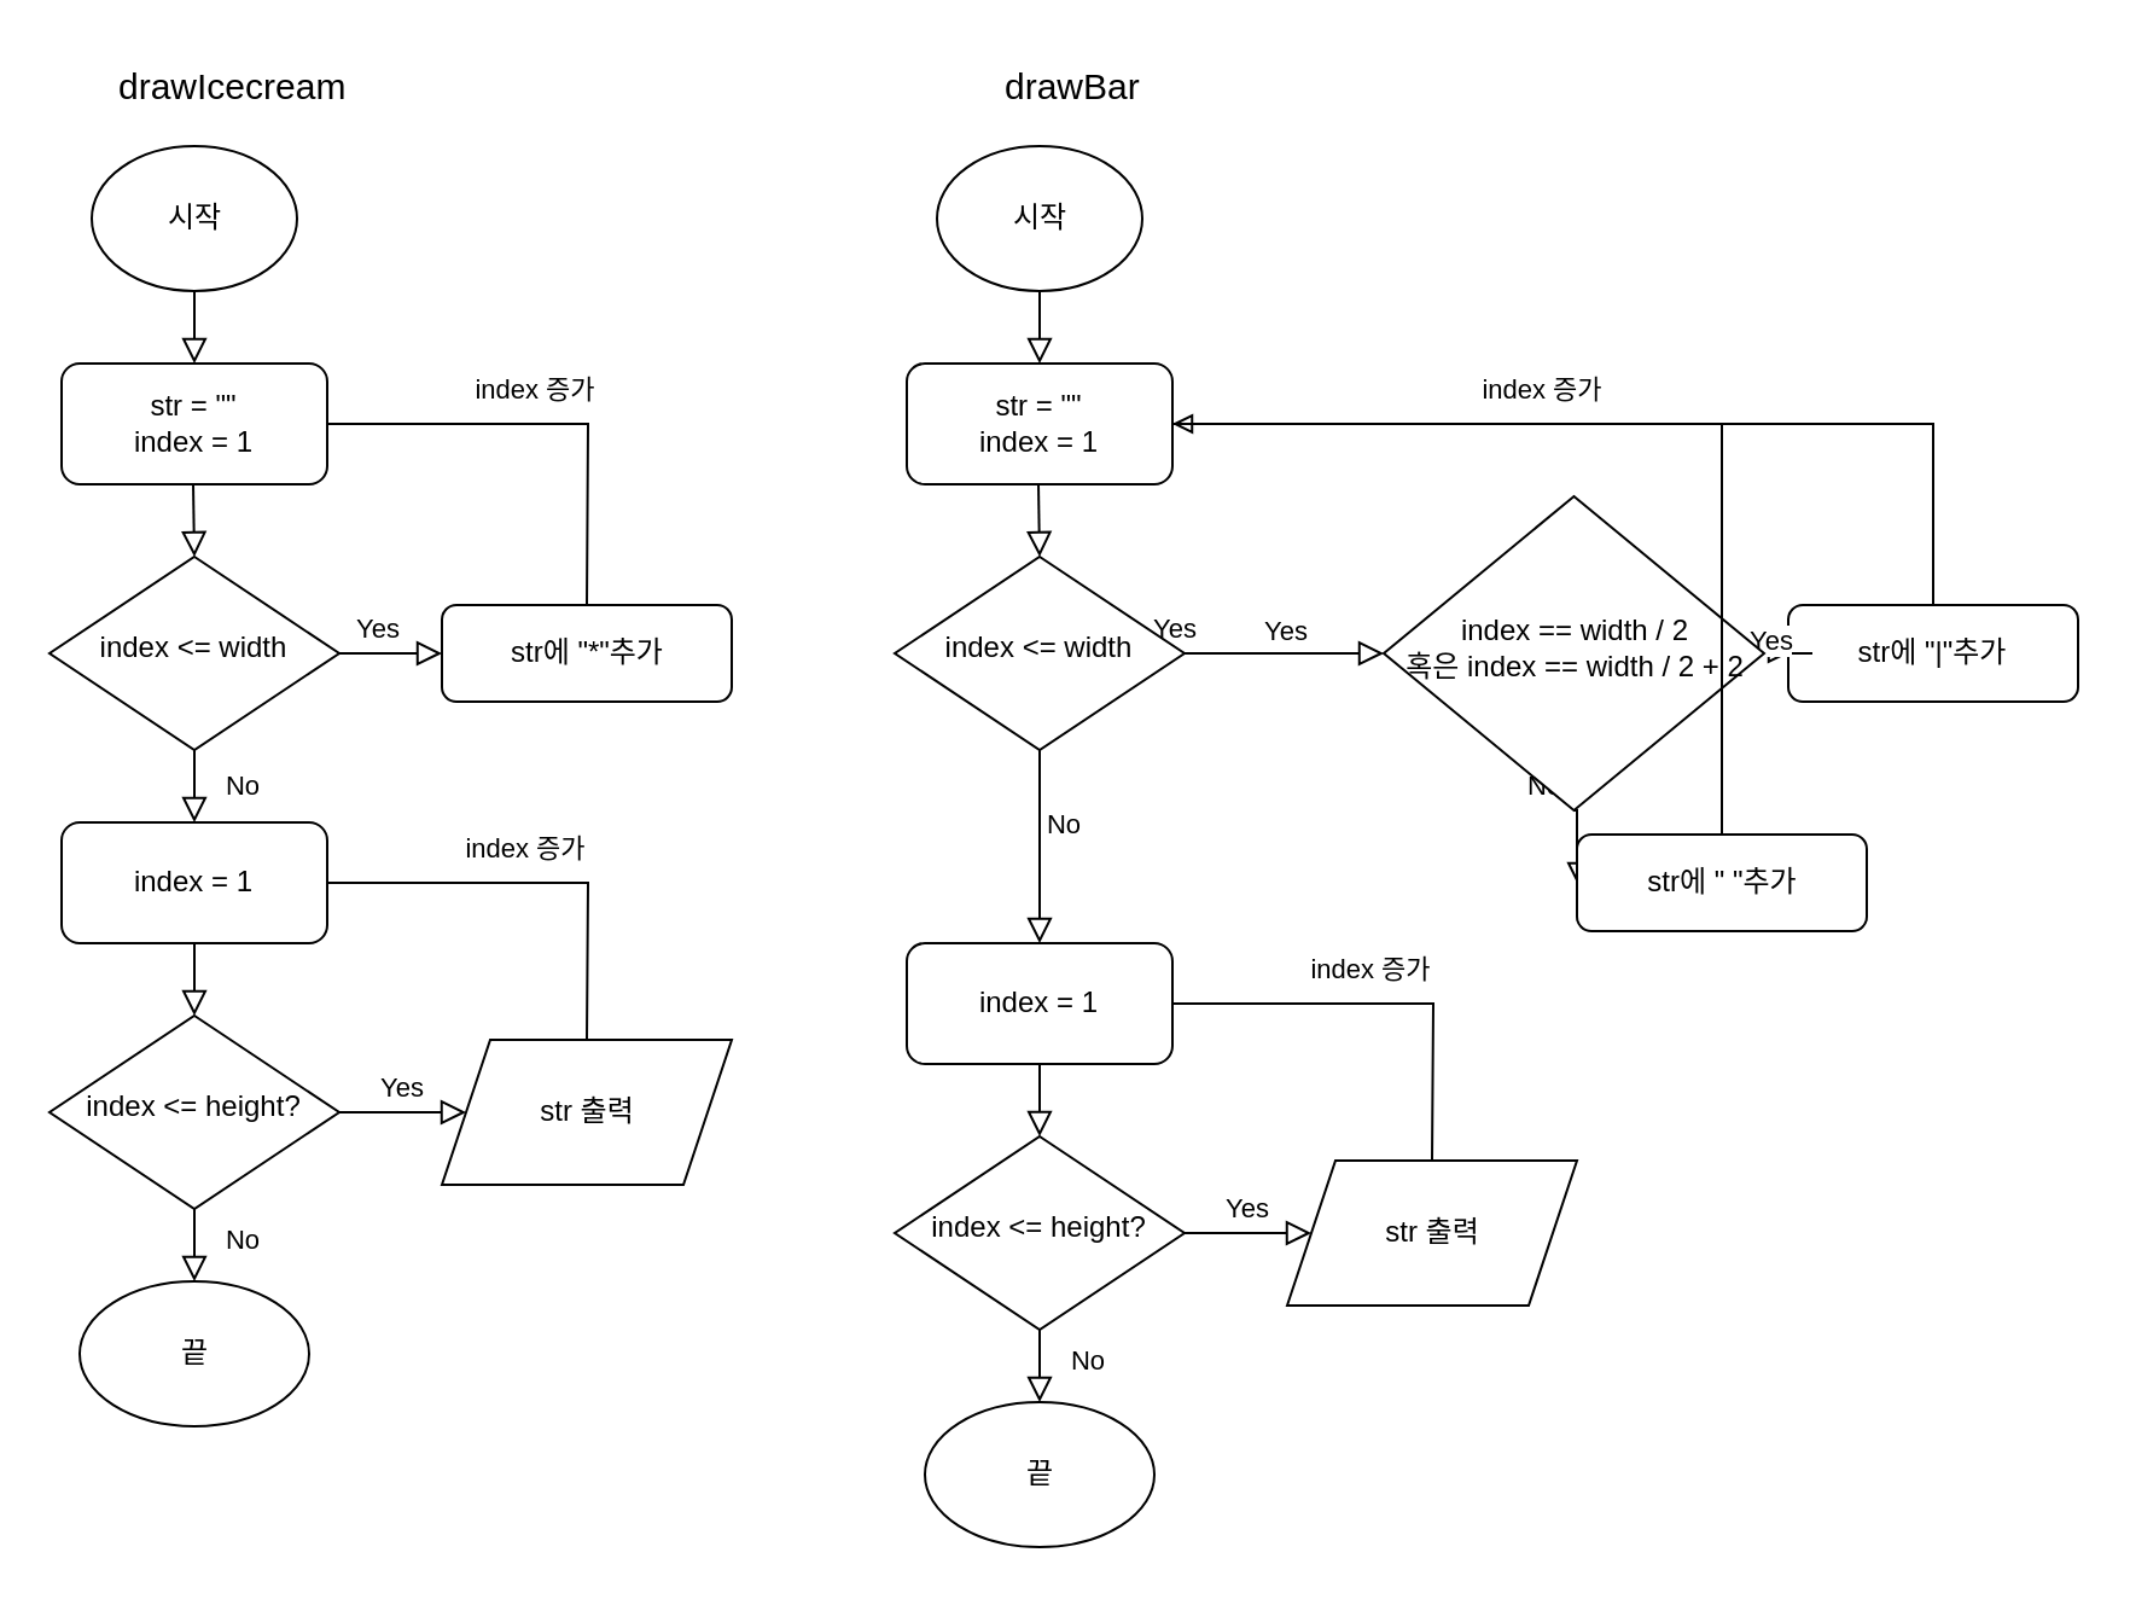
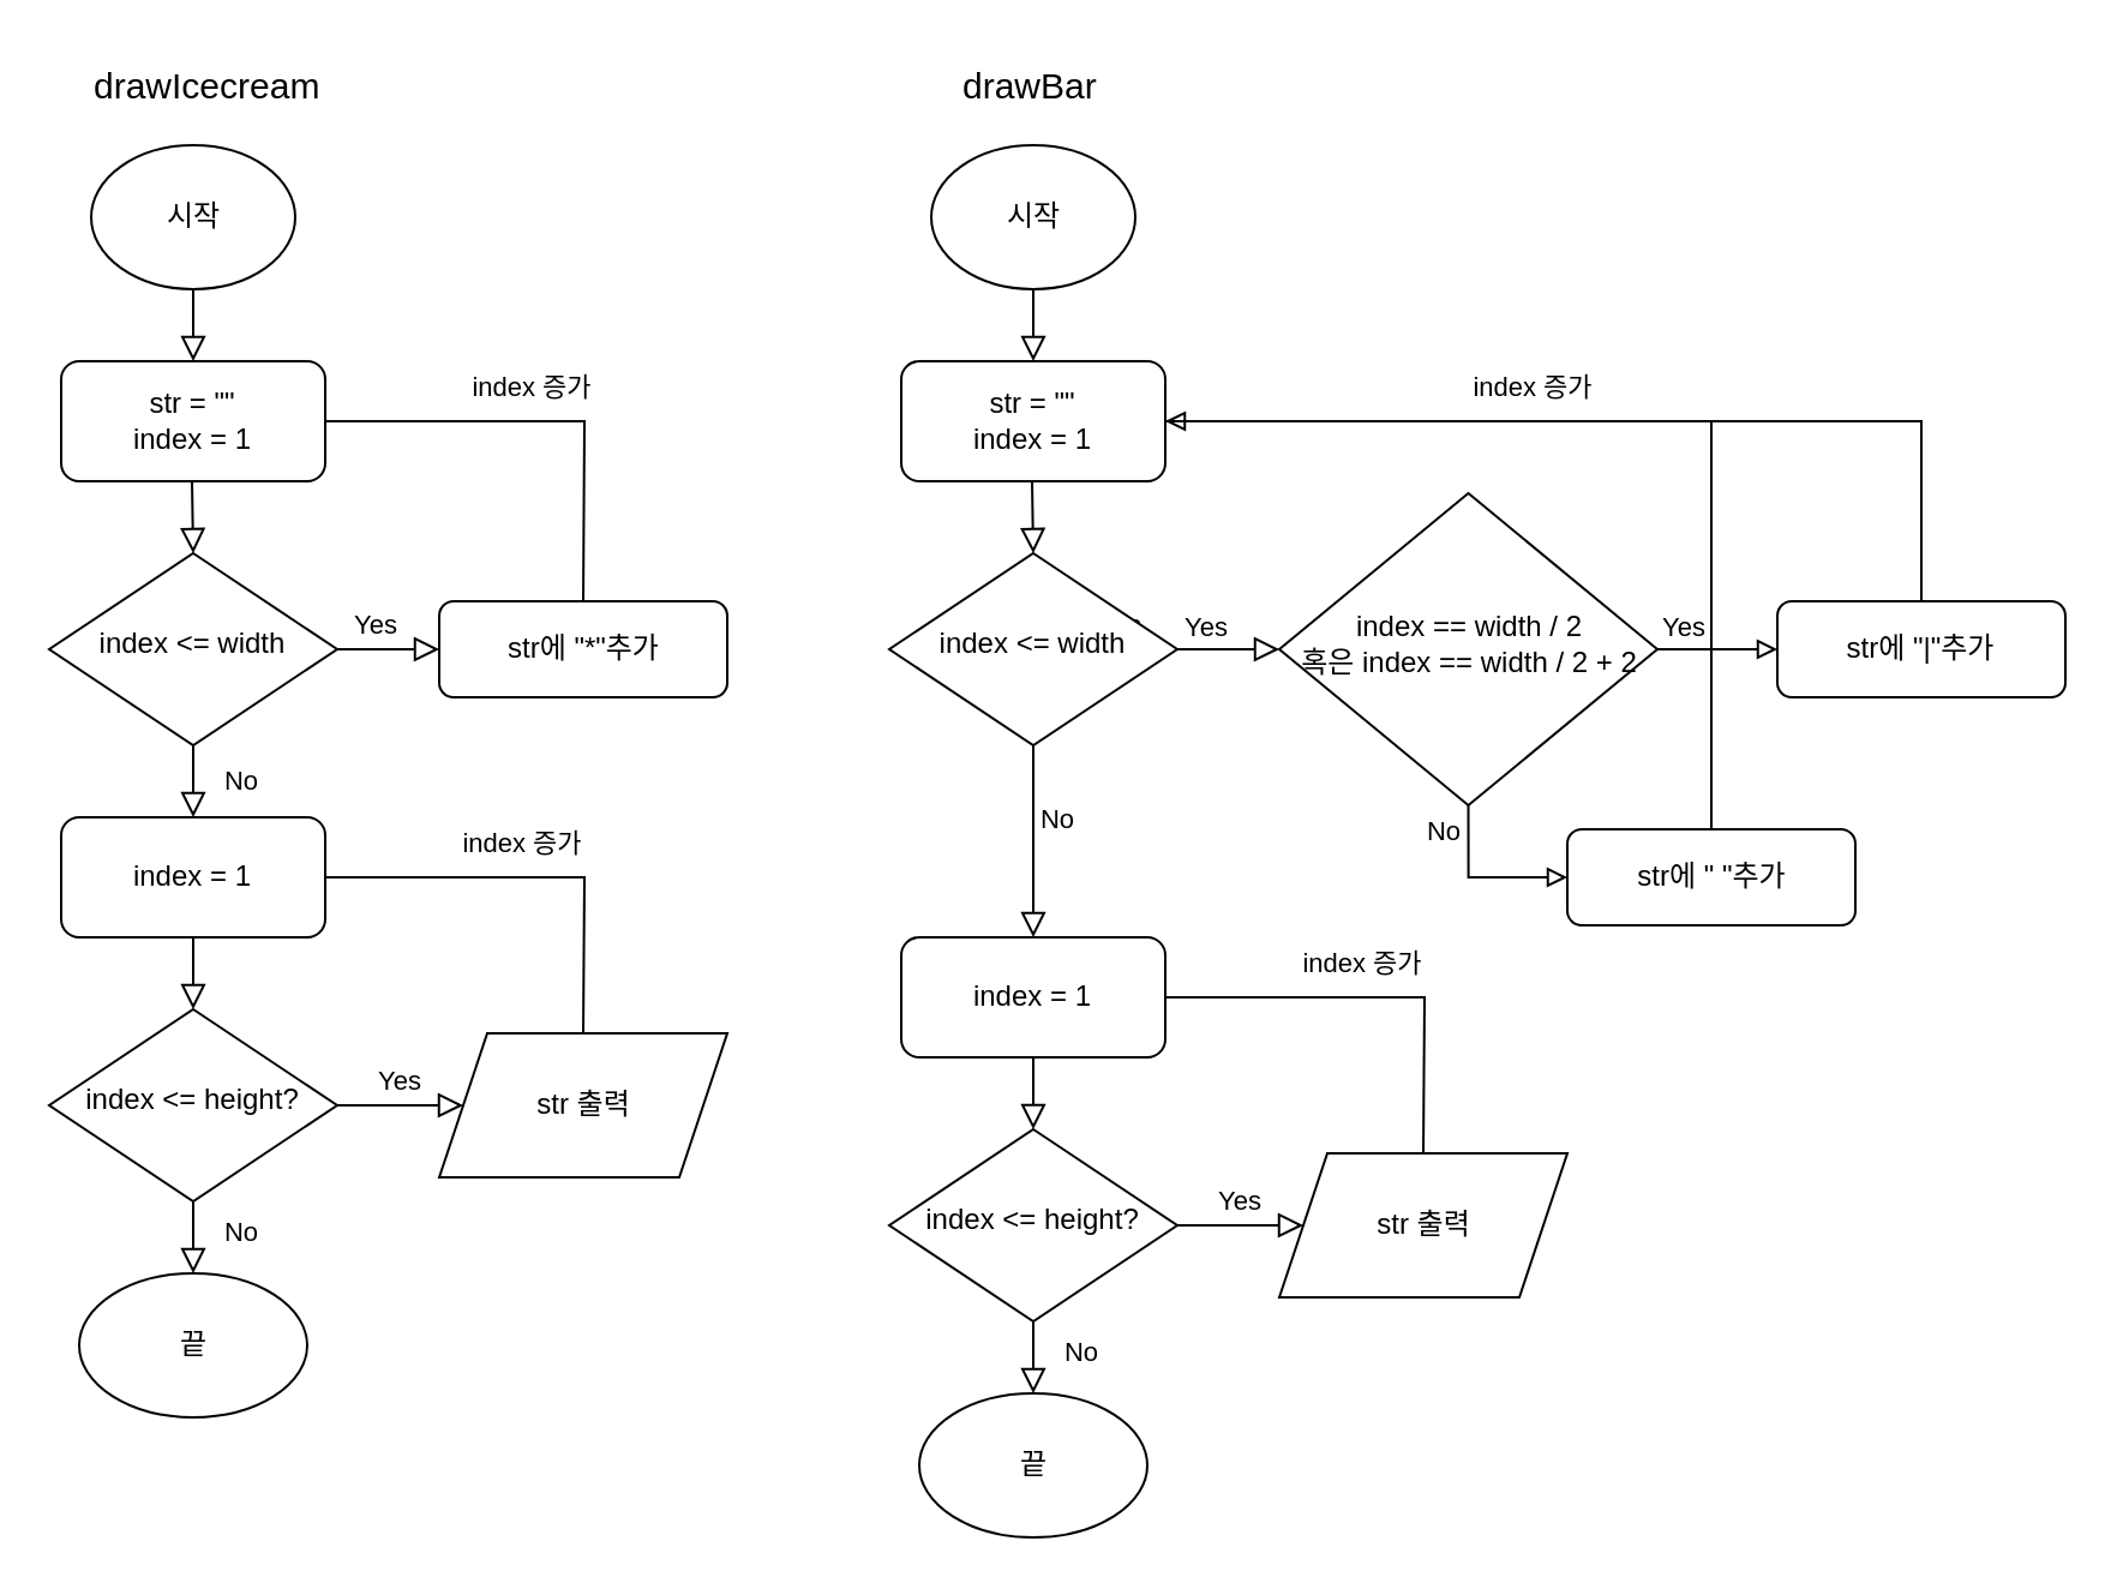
  <mxCell id="0" />
  <mxCell id="1" parent="0" />
  <mxCell id="2" value="" style="rounded=0;html=1;jettySize=auto;orthogonalLoop=1;fontSize=11;endArrow=block;endFill=0;endSize=8;strokeWidth=1;shadow=0;labelBackgroundColor=none;edgeStyle=orthogonalEdgeStyle;" parent="1" edge="1"><mxGeometry relative="1" as="geometry"><mxPoint x="80" y="120" as="sourcePoint" /><mxPoint x="80" y="150" as="targetPoint" /></mxGeometry></mxCell>
  <mxCell id="3" value="No" style="rounded=0;html=1;jettySize=auto;orthogonalLoop=1;fontSize=11;endArrow=block;endFill=0;endSize=8;strokeWidth=1;shadow=0;labelBackgroundColor=none;edgeStyle=orthogonalEdgeStyle;exitX=0.5;exitY=1;exitDx=0;exitDy=0;entryX=0.5;entryY=0;entryDx=0;entryDy=0;" parent="1" source="5" target="17" edge="1"><mxGeometry y="20" relative="1" as="geometry"><mxPoint as="offset" /><mxPoint x="82.5" y="315" as="sourcePoint" /></mxGeometry></mxCell>
  <mxCell id="4" value="Yes" style="edgeStyle=orthogonalEdgeStyle;rounded=0;html=1;jettySize=auto;orthogonalLoop=1;fontSize=11;endArrow=block;endFill=0;endSize=8;strokeWidth=1;shadow=0;labelBackgroundColor=none;" parent="1" target="6" edge="1"><mxGeometry y="10" relative="1" as="geometry"><mxPoint as="offset" /><mxPoint x="130" y="270" as="sourcePoint" /><Array as="points"><mxPoint x="160" y="270" /><mxPoint x="160" y="270" /></Array></mxGeometry></mxCell>
  <mxCell id="5" value="index &amp;lt;= width" style="rhombus;whiteSpace=wrap;html=1;shadow=0;fontFamily=Helvetica;fontSize=12;align=center;strokeWidth=1;spacing=6;spacingTop=-4;" parent="1" vertex="1"><mxGeometry x="20" y="230" width="120" height="80" as="geometry" /></mxCell>
  <mxCell id="6" value="str에 &quot;*&quot;추가" style="rounded=1;whiteSpace=wrap;html=1;fontSize=12;glass=0;strokeWidth=1;shadow=0;" parent="1" vertex="1"><mxGeometry x="182.5" y="250" width="120" height="40" as="geometry" /></mxCell>
  <mxCell id="7" value="No" style="rounded=0;html=1;jettySize=auto;orthogonalLoop=1;fontSize=11;endArrow=block;endFill=0;endSize=8;strokeWidth=1;shadow=0;labelBackgroundColor=none;edgeStyle=orthogonalEdgeStyle;entryX=0.5;entryY=0;entryDx=0;entryDy=0;" parent="1" source="9" target="11" edge="1"><mxGeometry x="0.333" y="20" relative="1" as="geometry"><mxPoint as="offset" /><mxPoint x="82.5" y="560" as="targetPoint" /></mxGeometry></mxCell>
  <mxCell id="8" value="Yes" style="edgeStyle=orthogonalEdgeStyle;rounded=0;html=1;jettySize=auto;orthogonalLoop=1;fontSize=11;endArrow=block;endFill=0;endSize=8;strokeWidth=1;shadow=0;labelBackgroundColor=none;entryX=0;entryY=0.5;entryDx=0;entryDy=0;" parent="1" source="9" target="21" edge="1"><mxGeometry y="10" relative="1" as="geometry"><mxPoint as="offset" /><mxPoint x="182.5" y="460" as="targetPoint" /></mxGeometry></mxCell>
  <mxCell id="9" value="index &amp;lt;= height?" style="rhombus;whiteSpace=wrap;html=1;shadow=0;fontFamily=Helvetica;fontSize=12;align=center;strokeWidth=1;spacing=6;spacingTop=-4;" parent="1" vertex="1"><mxGeometry x="20" y="420" width="120" height="80" as="geometry" /></mxCell>
  <mxCell id="10" value="시작" style="ellipse;whiteSpace=wrap;html=1;" vertex="1" parent="1"><mxGeometry x="37.5" y="60" width="85" height="60" as="geometry" /></mxCell>
  <mxCell id="11" value="끝" style="ellipse;whiteSpace=wrap;html=1;" vertex="1" parent="1"><mxGeometry x="32.5" y="530" width="95" height="60" as="geometry" /></mxCell>
- <mxCell id="12" value="&lt;font style=&quot;font-size: 15px;&quot;&gt;drawIcecream&lt;/font&gt;" style="text;strokeColor=none;fillColor=none;align=left;verticalAlign=middle;spacingLeft=4;spacingRight=4;overflow=hidden;points=[[0,0.5],[1,0.5]];portConstraint=eastwest;rotatable=0;whiteSpace=wrap;html=1;" vertex="1" parent="1"><mxGeometry x="42.5" y="20" width="107.5" height="30" as="geometry" /></mxCell>
+ <mxCell id="12" value="&lt;font style=&quot;font-size: 15px;&quot;&gt;drawIcecream&lt;/font&gt;" style="text;strokeColor=none;fillColor=none;align=left;verticalAlign=middle;spacingLeft=4;spacingRight=4;overflow=hidden;points=[[0,0.5],[1,0.5]];portConstraint=eastwest;rotatable=0;whiteSpace=wrap;html=1;" vertex="1" parent="1"><mxGeometry x="32.5" y="20" width="107.5" height="30" as="geometry" /></mxCell>
  <mxCell id="13" value="" style="endArrow=none;rounded=0;endFill=0;entryX=1;entryY=0.5;entryDx=0;entryDy=0;html=1;exitX=0.5;exitY=0;exitDx=0;exitDy=0;" edge="1" parent="1" source="6" target="15"><mxGeometry width="50" height="50" relative="1" as="geometry"><mxPoint x="242.5" y="250" as="sourcePoint" /><mxPoint x="82.5" y="200" as="targetPoint" /><Array as="points"><mxPoint x="243" y="175" /></Array></mxGeometry></mxCell>
  <mxCell id="14" value="index 증가" style="edgeLabel;html=1;align=center;verticalAlign=middle;resizable=0;points=[];" vertex="1" connectable="0" parent="13"><mxGeometry x="0.147" y="2" relative="1" as="geometry"><mxPoint x="7" y="-17" as="offset" /></mxGeometry></mxCell>
  <mxCell id="15" value="str = &quot;&quot;&lt;br&gt;index = 1" style="rounded=1;whiteSpace=wrap;html=1;" vertex="1" parent="1"><mxGeometry x="25" y="150" width="110" height="50" as="geometry" /></mxCell>
  <mxCell id="16" value="" style="rounded=0;html=1;jettySize=auto;orthogonalLoop=1;fontSize=11;endArrow=block;endFill=0;endSize=8;strokeWidth=1;shadow=0;labelBackgroundColor=none;edgeStyle=orthogonalEdgeStyle;entryX=0.5;entryY=0;entryDx=0;entryDy=0;" edge="1" parent="1" target="5"><mxGeometry relative="1" as="geometry"><mxPoint x="79.5" y="200" as="sourcePoint" /><mxPoint x="79.5" y="230" as="targetPoint" /></mxGeometry></mxCell>
  <mxCell id="17" value="index = 1" style="rounded=1;whiteSpace=wrap;html=1;" vertex="1" parent="1"><mxGeometry x="25" y="340" width="110" height="50" as="geometry" /></mxCell>
  <mxCell id="18" value="" style="endArrow=none;rounded=0;endFill=0;entryX=1;entryY=0.5;entryDx=0;entryDy=0;html=1;exitX=0.5;exitY=0;exitDx=0;exitDy=0;" edge="1" parent="1" source="21" target="17"><mxGeometry width="50" height="50" relative="1" as="geometry"><mxPoint x="242.5" y="420" as="sourcePoint" /><mxPoint x="135" y="350" as="targetPoint" /><Array as="points"><mxPoint x="243" y="365" /></Array></mxGeometry></mxCell>
  <mxCell id="19" value="index 증가" style="edgeLabel;html=1;align=center;verticalAlign=middle;resizable=0;points=[];" vertex="1" connectable="0" parent="18"><mxGeometry x="0.147" y="2" relative="1" as="geometry"><mxPoint x="7" y="-17" as="offset" /></mxGeometry></mxCell>
  <mxCell id="20" value="" style="rounded=0;html=1;jettySize=auto;orthogonalLoop=1;fontSize=11;endArrow=block;endFill=0;endSize=8;strokeWidth=1;shadow=0;labelBackgroundColor=none;edgeStyle=orthogonalEdgeStyle;exitX=0.5;exitY=1;exitDx=0;exitDy=0;entryX=0.5;entryY=0;entryDx=0;entryDy=0;" edge="1" parent="1" source="17" target="9"><mxGeometry relative="1" as="geometry"><mxPoint x="79.5" y="425" as="sourcePoint" /><mxPoint x="80" y="440" as="targetPoint" /></mxGeometry></mxCell>
  <mxCell id="21" value="str 출력" style="shape=parallelogram;perimeter=parallelogramPerimeter;whiteSpace=wrap;html=1;fixedSize=1;" vertex="1" parent="1"><mxGeometry x="182.5" y="430" width="120" height="60" as="geometry" /></mxCell>
  <mxCell id="22" value="" style="rounded=0;html=1;jettySize=auto;orthogonalLoop=1;fontSize=11;endArrow=block;endFill=0;endSize=8;strokeWidth=1;shadow=0;labelBackgroundColor=none;edgeStyle=orthogonalEdgeStyle;" edge="1" parent="1"><mxGeometry relative="1" as="geometry"><mxPoint x="430" y="120" as="sourcePoint" /><mxPoint x="430" y="150" as="targetPoint" /></mxGeometry></mxCell>
  <mxCell id="23" value="No" style="rounded=0;html=1;jettySize=auto;orthogonalLoop=1;fontSize=11;endArrow=block;endFill=0;endSize=8;strokeWidth=1;shadow=0;labelBackgroundColor=none;edgeStyle=orthogonalEdgeStyle;exitX=0.5;exitY=1;exitDx=0;exitDy=0;entryX=0.5;entryY=0;entryDx=0;entryDy=0;" edge="1" parent="1" source="26" target="38"><mxGeometry x="-0.231" y="10" relative="1" as="geometry"><mxPoint as="offset" /><mxPoint x="432.5" y="315" as="sourcePoint" /></mxGeometry></mxCell>
  <mxCell id="24" value="Yes" style="edgeStyle=orthogonalEdgeStyle;rounded=0;html=1;jettySize=auto;orthogonalLoop=1;fontSize=11;endArrow=block;endFill=0;endSize=8;strokeWidth=1;shadow=0;labelBackgroundColor=none;entryX=0;entryY=0.5;entryDx=0;entryDy=0;" edge="1" parent="1" target="47"><mxGeometry y="10" relative="1" as="geometry"><mxPoint as="offset" /><mxPoint x="480" y="270" as="sourcePoint" /><Array as="points"><mxPoint x="440" y="270" /></Array></mxGeometry></mxCell>
  <mxCell id="25" value="Yes" style="edgeLabel;html=1;align=center;verticalAlign=middle;resizable=0;points=[];" vertex="1" connectable="0" parent="24"><mxGeometry x="0.524" y="1" relative="1" as="geometry"><mxPoint y="-9" as="offset" /></mxGeometry></mxCell>
  <mxCell id="26" value="index &amp;lt;= width" style="rhombus;whiteSpace=wrap;html=1;shadow=0;fontFamily=Helvetica;fontSize=12;align=center;strokeWidth=1;spacing=6;spacingTop=-4;" vertex="1" parent="1"><mxGeometry x="370" y="230" width="120" height="80" as="geometry" /></mxCell>
  <mxCell id="27" value="str에 &quot;|&quot;추가" style="rounded=1;whiteSpace=wrap;html=1;fontSize=12;glass=0;strokeWidth=1;shadow=0;" vertex="1" parent="1"><mxGeometry x="740" y="250" width="120" height="40" as="geometry" /></mxCell>
  <mxCell id="28" value="No" style="rounded=0;html=1;jettySize=auto;orthogonalLoop=1;fontSize=11;endArrow=block;endFill=0;endSize=8;strokeWidth=1;shadow=0;labelBackgroundColor=none;edgeStyle=orthogonalEdgeStyle;entryX=0.5;entryY=0;entryDx=0;entryDy=0;" edge="1" parent="1" source="30" target="32"><mxGeometry x="0.333" y="20" relative="1" as="geometry"><mxPoint as="offset" /><mxPoint x="432.5" y="610" as="targetPoint" /></mxGeometry></mxCell>
  <mxCell id="29" value="Yes" style="edgeStyle=orthogonalEdgeStyle;rounded=0;html=1;jettySize=auto;orthogonalLoop=1;fontSize=11;endArrow=block;endFill=0;endSize=8;strokeWidth=1;shadow=0;labelBackgroundColor=none;entryX=0;entryY=0.5;entryDx=0;entryDy=0;" edge="1" parent="1" source="30"><mxGeometry y="10" relative="1" as="geometry"><mxPoint as="offset" /><mxPoint x="542.5" y="510" as="targetPoint" /></mxGeometry></mxCell>
  <mxCell id="30" value="index &amp;lt;= height?" style="rhombus;whiteSpace=wrap;html=1;shadow=0;fontFamily=Helvetica;fontSize=12;align=center;strokeWidth=1;spacing=6;spacingTop=-4;" vertex="1" parent="1"><mxGeometry x="370" y="470" width="120" height="80" as="geometry" /></mxCell>
  <mxCell id="31" value="시작" style="ellipse;whiteSpace=wrap;html=1;" vertex="1" parent="1"><mxGeometry x="387.5" y="60" width="85" height="60" as="geometry" /></mxCell>
  <mxCell id="32" value="끝" style="ellipse;whiteSpace=wrap;html=1;" vertex="1" parent="1"><mxGeometry x="382.5" y="580" width="95" height="60" as="geometry" /></mxCell>
- <mxCell id="33" value="&lt;font style=&quot;font-size: 15px;&quot;&gt;drawBar&lt;/font&gt;" style="text;strokeColor=none;fillColor=none;align=left;verticalAlign=middle;spacingLeft=4;spacingRight=4;overflow=hidden;points=[[0,0.5],[1,0.5]];portConstraint=eastwest;rotatable=0;whiteSpace=wrap;html=1;" vertex="1" parent="1"><mxGeometry x="410" y="20" width="70" height="30" as="geometry" /></mxCell>
+ <mxCell id="33" value="&lt;font style=&quot;font-size: 15px;&quot;&gt;drawBar&lt;/font&gt;" style="text;strokeColor=none;fillColor=none;align=left;verticalAlign=middle;spacingLeft=4;spacingRight=4;overflow=hidden;points=[[0,0.5],[1,0.5]];portConstraint=eastwest;rotatable=0;whiteSpace=wrap;html=1;" vertex="1" parent="1"><mxGeometry x="395" y="20" width="70" height="30" as="geometry" /></mxCell>
  <mxCell id="34" value="" style="endArrow=block;rounded=0;endFill=0;entryX=1;entryY=0.5;entryDx=0;entryDy=0;html=1;exitX=0.5;exitY=0;exitDx=0;exitDy=0;" edge="1" parent="1" source="27" target="36"><mxGeometry width="50" height="50" relative="1" as="geometry"><mxPoint x="592.5" y="250" as="sourcePoint" /><mxPoint x="432.5" y="200" as="targetPoint" /><Array as="points"><mxPoint x="800" y="175" /></Array></mxGeometry></mxCell>
  <mxCell id="35" value="index 증가" style="edgeLabel;html=1;align=center;verticalAlign=middle;resizable=0;points=[];" vertex="1" connectable="0" parent="34"><mxGeometry x="0.147" y="2" relative="1" as="geometry"><mxPoint x="-14" y="-17" as="offset" /></mxGeometry></mxCell>
  <mxCell id="36" value="str = &quot;&quot;&lt;br&gt;index = 1" style="rounded=1;whiteSpace=wrap;html=1;" vertex="1" parent="1"><mxGeometry x="375" y="150" width="110" height="50" as="geometry" /></mxCell>
  <mxCell id="37" value="" style="rounded=0;html=1;jettySize=auto;orthogonalLoop=1;fontSize=11;endArrow=block;endFill=0;endSize=8;strokeWidth=1;shadow=0;labelBackgroundColor=none;edgeStyle=orthogonalEdgeStyle;entryX=0.5;entryY=0;entryDx=0;entryDy=0;" edge="1" parent="1" target="26"><mxGeometry relative="1" as="geometry"><mxPoint x="429.5" y="200" as="sourcePoint" /><mxPoint x="429.5" y="230" as="targetPoint" /></mxGeometry></mxCell>
  <mxCell id="38" value="index = 1" style="rounded=1;whiteSpace=wrap;html=1;" vertex="1" parent="1"><mxGeometry x="375" y="390" width="110" height="50" as="geometry" /></mxCell>
  <mxCell id="39" value="" style="endArrow=none;rounded=0;endFill=0;entryX=1;entryY=0.5;entryDx=0;entryDy=0;html=1;exitX=0.5;exitY=0;exitDx=0;exitDy=0;" edge="1" parent="1" target="38"><mxGeometry width="50" height="50" relative="1" as="geometry"><mxPoint x="592.5" y="480" as="sourcePoint" /><mxPoint x="485" y="400" as="targetPoint" /><Array as="points"><mxPoint x="593" y="415" /></Array></mxGeometry></mxCell>
  <mxCell id="40" value="index 증가" style="edgeLabel;html=1;align=center;verticalAlign=middle;resizable=0;points=[];" vertex="1" connectable="0" parent="39"><mxGeometry x="0.147" y="2" relative="1" as="geometry"><mxPoint x="7" y="-17" as="offset" /></mxGeometry></mxCell>
  <mxCell id="41" value="" style="rounded=0;html=1;jettySize=auto;orthogonalLoop=1;fontSize=11;endArrow=block;endFill=0;endSize=8;strokeWidth=1;shadow=0;labelBackgroundColor=none;edgeStyle=orthogonalEdgeStyle;exitX=0.5;exitY=1;exitDx=0;exitDy=0;entryX=0.5;entryY=0;entryDx=0;entryDy=0;" edge="1" parent="1" source="38" target="30"><mxGeometry relative="1" as="geometry"><mxPoint x="429.5" y="475" as="sourcePoint" /><mxPoint x="430" y="490" as="targetPoint" /></mxGeometry></mxCell>
  <mxCell id="42" value="str 출력" style="shape=parallelogram;perimeter=parallelogramPerimeter;whiteSpace=wrap;html=1;fixedSize=1;" vertex="1" parent="1"><mxGeometry x="532.5" y="480" width="120" height="60" as="geometry" /></mxCell>
  <mxCell id="43" style="edgeStyle=orthogonalEdgeStyle;rounded=0;orthogonalLoop=1;jettySize=auto;html=1;exitX=1;exitY=0.5;exitDx=0;exitDy=0;endArrow=block;endFill=0;" edge="1" parent="1" source="47" target="27"><mxGeometry relative="1" as="geometry" /></mxCell>
  <mxCell id="44" value="Yes" style="edgeLabel;html=1;align=center;verticalAlign=middle;resizable=0;points=[];" vertex="1" connectable="0" parent="43"><mxGeometry x="-0.2" y="2" relative="1" as="geometry"><mxPoint x="-10" y="-8" as="offset" /></mxGeometry></mxCell>
  <mxCell id="45" style="edgeStyle=orthogonalEdgeStyle;rounded=0;orthogonalLoop=1;jettySize=auto;html=1;exitX=0.5;exitY=1;exitDx=0;exitDy=0;entryX=0;entryY=0.5;entryDx=0;entryDy=0;endArrow=block;endFill=0;" edge="1" parent="1" source="47" target="49"><mxGeometry relative="1" as="geometry"><mxPoint x="611" y="370" as="targetPoint" /></mxGeometry></mxCell>
  <mxCell id="46" value="No" style="edgeLabel;html=1;align=center;verticalAlign=middle;resizable=0;points=[];" vertex="1" connectable="0" parent="45"><mxGeometry x="-0.138" y="-2" relative="1" as="geometry"><mxPoint x="-12" y="-22" as="offset" /></mxGeometry></mxCell>
- <mxCell id="47" value="index == width / 2&lt;br&gt;혹은 index == width / 2 + 2" style="rhombus;whiteSpace=wrap;html=1;shadow=0;fontFamily=Helvetica;fontSize=12;align=center;strokeWidth=1;spacing=6;spacingTop=-4;" vertex="1" parent="1"><mxGeometry x="572.5" y="205" width="157.5" height="130" as="geometry" /></mxCell>
+ <mxCell id="47" value="index == width / 2&lt;br&gt;혹은 index == width / 2 + 2" style="rhombus;whiteSpace=wrap;html=1;shadow=0;fontFamily=Helvetica;fontSize=12;align=center;strokeWidth=1;spacing=6;spacingTop=-4;" vertex="1" parent="1"><mxGeometry x="532.5" y="205" width="157.5" height="130" as="geometry" /></mxCell>
  <mxCell id="48" style="edgeStyle=orthogonalEdgeStyle;rounded=0;orthogonalLoop=1;jettySize=auto;html=1;exitX=0.5;exitY=0;exitDx=0;exitDy=0;endArrow=none;endFill=0;entryX=1;entryY=0.5;entryDx=0;entryDy=0;" edge="1" parent="1" source="49" target="36"><mxGeometry relative="1" as="geometry"><mxPoint x="713" y="180" as="targetPoint" /><Array as="points"><mxPoint x="713" y="175" /></Array></mxGeometry></mxCell>
  <mxCell id="49" value="str에 &quot; &quot;추가" style="rounded=1;whiteSpace=wrap;html=1;fontSize=12;glass=0;strokeWidth=1;shadow=0;" vertex="1" parent="1"><mxGeometry x="652.5" y="345" width="120" height="40" as="geometry" /></mxCell>
